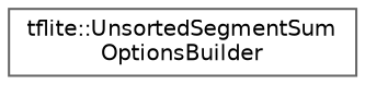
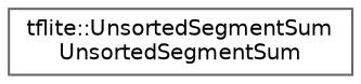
  digraph {
    rankdir=LR
-   n1 [color=grey40 fillcolor=white fontname=Helvetica fontsize=10 height=0.2 label="tflite::UnsortedSegmentSum\lOptionsBuilder" shape=box style=filled width=0.4]
+   n1 [color=grey40 fillcolor=white fontname=Helvetica fontsize=10 height=0.2 label="tflite::UnsortedSegmentSum\lUnsortedSegmentSum" shape=box style=filled width=0.4]
  }
